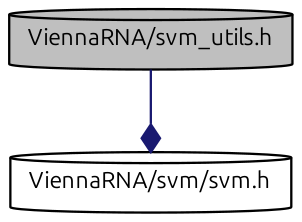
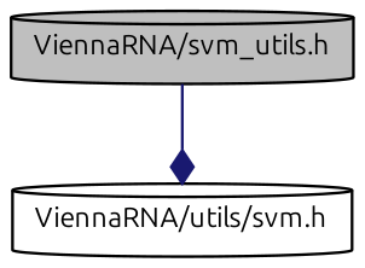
  digraph {
    fontname=Ubuntu
    node [color=black fontname=Ubuntu fontsize=10 shape=cylinder]
    n1 [fillcolor=grey75 fontcolor=black height=0.2 label="ViennaRNA/svm_utils.h" style=filled width=0.4]
-   n2 [height=0.2 label="ViennaRNA/svm/svm.h" width=0.4]
+   n2 [height=0.2 label="ViennaRNA/utils/svm.h" width=0.4]
    n1 -> n2 [color=midnightblue fontname=Ubuntu fontsize=10 labelfontname=Helvetica labelfontsize=10 style=solid arrowhead=diamond]
  }
